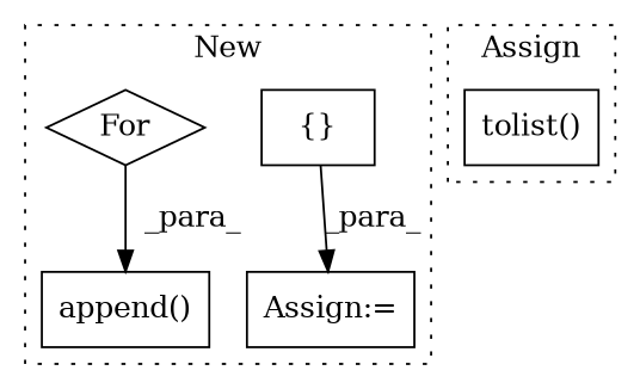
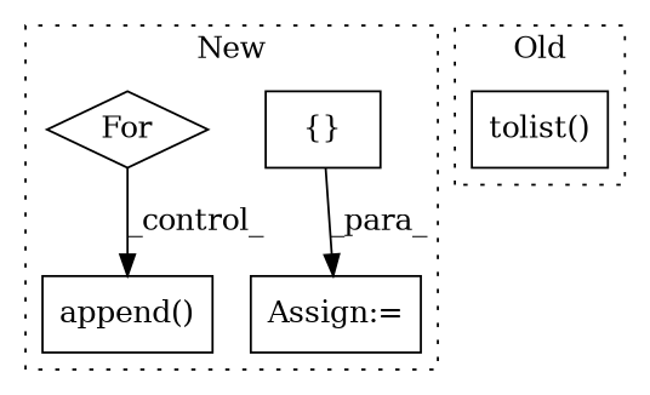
  digraph {
    node [a=75 shape=box]
    n1 [l="15,1" label="append()" s="4205,4262"]
    n2 [a=59 l="2,1" label="{}" s="4147,4147"]
    n3 [a=107 l="4,14" label=For s="4158,4191" shape=diamond]
    n4 [a=68 l=3 label="Assign:=" s=4144]
    n5 [l=20 label="tolist()" s=3971]
    subgraph cluster_1 {
      label=New
      style=dotted
      n1
      n2
      n3
      n4
    }
    subgraph cluster_2 {
-     label=Assign
+     label=Old
      style=dotted
      n5
    }
    n2 -> n4 [label=_para_]
-   n3 -> n1 [label=_para_]
+   n3 -> n1 [label=_control_]
  }
